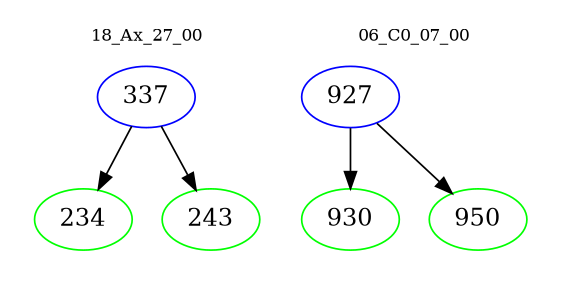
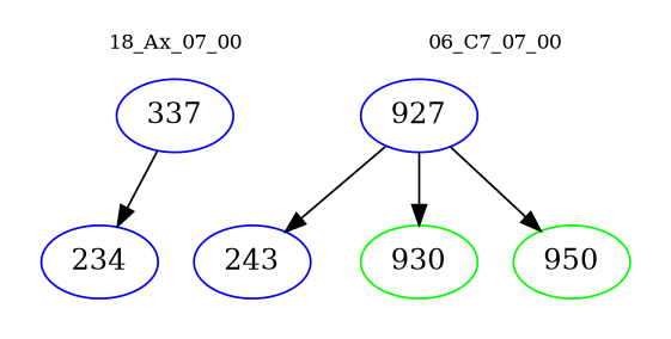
  digraph {
    node [color=green]
    edge [color=black]
    n1 [color=blue label=337]
-   n2 [label=234]
-   n3 [label=243]
+   n2 [color=blue label=234]
+   n3 [color=blue label=243]
    n4 [color=blue label=927]
    n5 [label=930]
    n6 [label=950]
    subgraph cluster_1 {
      color=white
      fontsize=10
-     label="18_Ax_27_00"
+     label="18_Ax_07_00"
      n1
      n2
      n3
    }
    subgraph cluster_2 {
      color=white
      fontsize=10
-     label="06_C0_07_00"
+     label="06_C7_07_00"
      n4
      n5
      n6
    }
    n1 -> n2
-   n1 -> n3
+   n4 -> n3
    n4 -> n5
    n4 -> n6
  }
